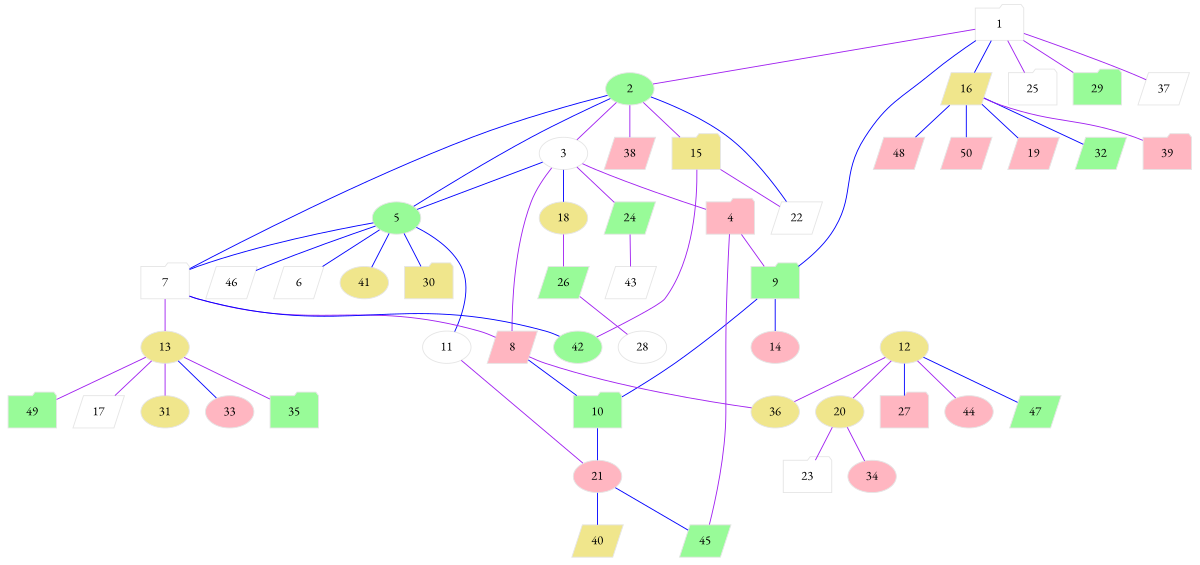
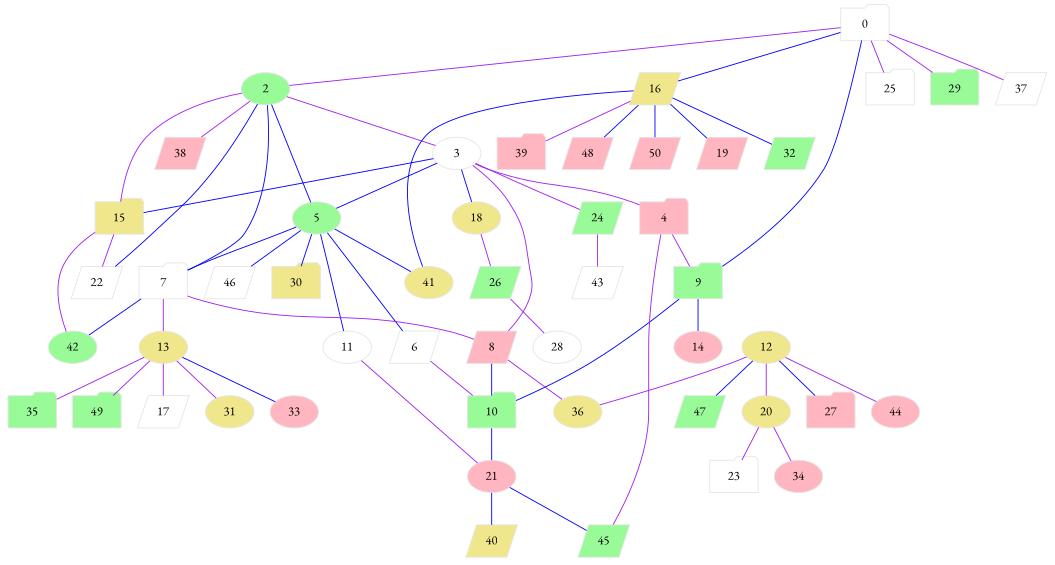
  graph {
    fontname="EB Garamond"
    node [color=gray90 fillcolor=white fontname="EB Garamond" shape=ellipse style=filled]
    edge [color=purple fontname="EB Garamond"]
-   1 [shape=folder]
+   1 [shape=folder label=0]
    2 [fillcolor=palegreen]
    9 [fillcolor=palegreen shape=folder]
    16 [fillcolor=khaki shape=parallelogram]
    25 [shape=folder]
    29 [fillcolor=palegreen shape=folder]
    37 [shape=parallelogram]
    3
    5 [fillcolor=palegreen]
    7 [shape=folder]
    15 [fillcolor=khaki shape=folder]
    22 [shape=parallelogram]
    38 [fillcolor=lightpink shape=parallelogram]
    10 [fillcolor=palegreen shape=folder]
    14 [fillcolor=lightpink]
    41 [fillcolor=khaki]
    19 [fillcolor=lightpink shape=parallelogram]
    32 [fillcolor=palegreen shape=parallelogram]
    39 [fillcolor=lightpink shape=folder]
    48 [fillcolor=lightpink shape=parallelogram]
    50 [fillcolor=lightpink shape=parallelogram]
    4 [fillcolor=lightpink shape=folder]
    8 [fillcolor=lightpink shape=parallelogram]
    18 [fillcolor=khaki]
    24 [fillcolor=palegreen shape=parallelogram]
    6 [shape=parallelogram]
    11
    30 [fillcolor=khaki shape=folder]
    46 [shape=parallelogram]
    13 [fillcolor=khaki]
    42 [fillcolor=palegreen]
    45 [fillcolor=palegreen shape=parallelogram]
    36 [fillcolor=khaki]
    26 [fillcolor=palegreen shape=parallelogram]
    43 [shape=parallelogram]
    21 [fillcolor=lightpink]
    17 [shape=parallelogram]
    31 [fillcolor=khaki]
    33 [fillcolor=lightpink]
    35 [fillcolor=palegreen shape=folder]
    49 [fillcolor=palegreen shape=folder]
    12 [fillcolor=khaki]
    20 [fillcolor=khaki]
    27 [fillcolor=lightpink shape=folder]
    44 [fillcolor=lightpink]
    47 [fillcolor=palegreen shape=parallelogram]
    40 [fillcolor=khaki shape=parallelogram]
    23 [shape=folder]
    34 [fillcolor=lightpink]
    28
    1 -- 2
    1 -- 9 [color=blue]
    1 -- 16 [color=blue]
    1 -- 25
    1 -- 29
    1 -- 37
    2 -- 3
    2 -- 5 [color=blue]
    2 -- 7 [color=blue]
    2 -- 15
    2 -- 22 [color=blue]
    2 -- 38
    9 -- 10 [color=blue]
    9 -- 14 [color=blue]
+   16 -- 41 [color=blue]
    16 -- 19 [color=blue]
    16 -- 32 [color=blue]
    16 -- 39
    16 -- 48 [color=blue]
    16 -- 50 [color=blue]
    3 -- 5 [color=blue]
+   3 -- 15 [color=blue]
    3 -- 4
    3 -- 8
    3 -- 18 [color=blue]
    3 -- 24
    5 -- 7 [color=blue]
    5 -- 41 [color=blue]
    5 -- 6 [color=blue]
    5 -- 11 [color=blue]
    5 -- 30 [color=blue]
    5 -- 46 [color=blue]
    7 -- 8
    7 -- 13
    7 -- 42 [color=blue]
    15 -- 22
    15 -- 42
    10 -- 21 [color=blue]
    4 -- 9
    4 -- 45
    8 -- 10 [color=blue]
    8 -- 36
    18 -- 26
    24 -- 43
+   6 -- 10
    11 -- 21
    13 -- 17
    13 -- 31
    13 -- 33 [color=blue]
    13 -- 35
    13 -- 49
    26 -- 28
    21 -- 45 [color=blue]
    21 -- 40 [color=blue]
    12 -- 36
    12 -- 20
    12 -- 27 [color=blue]
    12 -- 44
    12 -- 47 [color=blue]
    20 -- 23
    20 -- 34
  }
